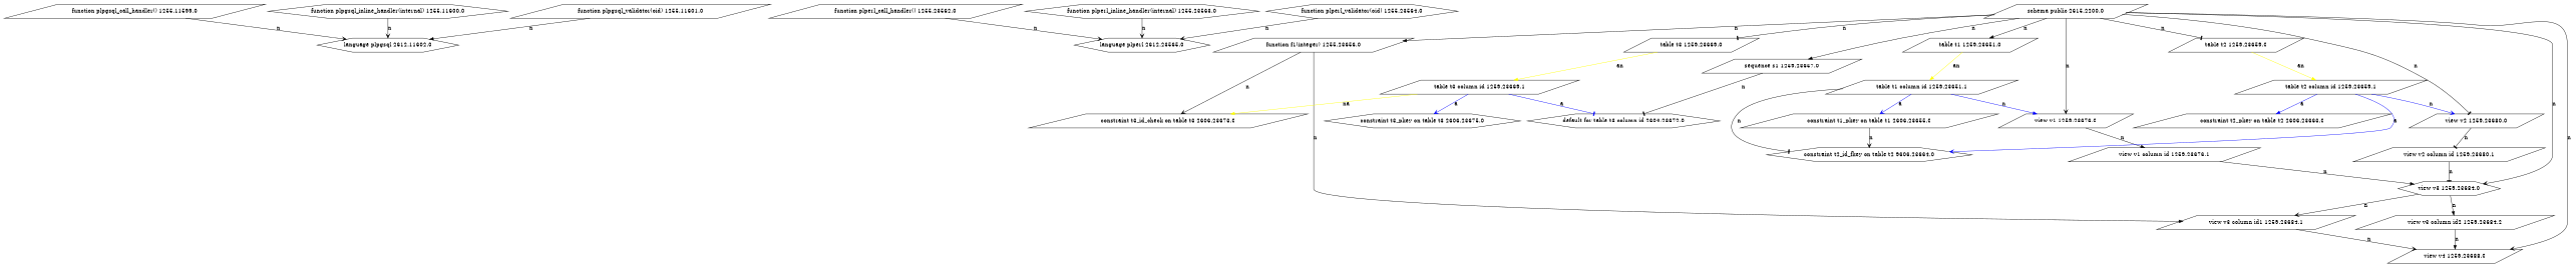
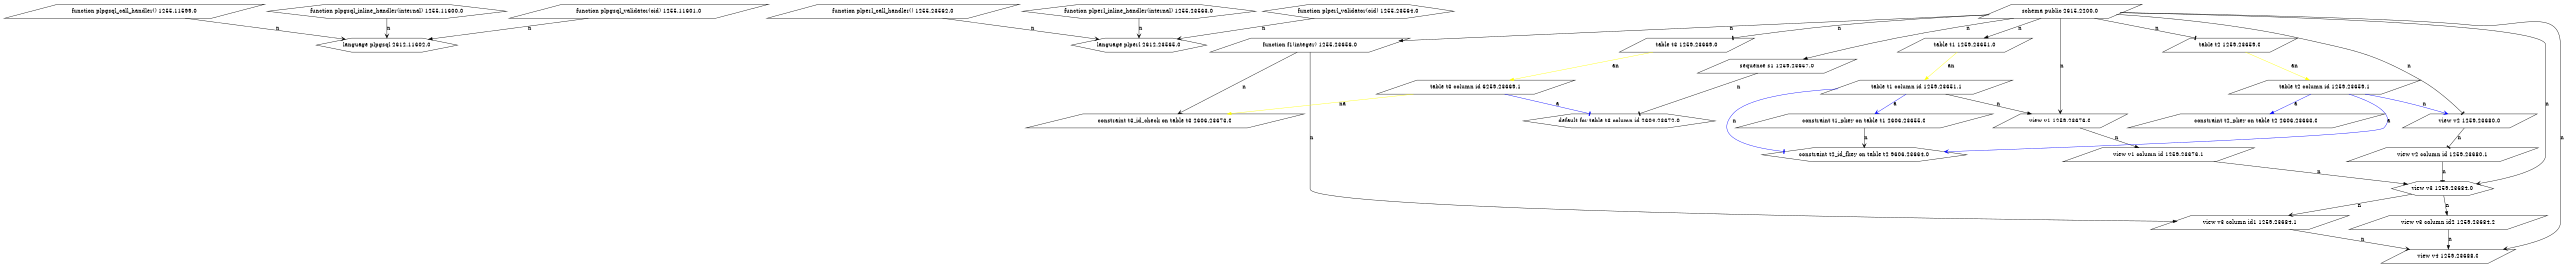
  digraph {
    node [shape=parallelogram]
    edge [arrowhead=vee color=black]
    "language plpgsql 2612.11602.0" [shape=hexagon]
    "function plpgsql_call_handler() 1255.11599.0"
    "function plpgsql_inline_handler(internal) 1255.11600.0" [shape=hexagon]
    "function plpgsql_validator(oid) 1255.11601.0"
    "language plperl 2612.23565.0" [shape=hexagon]
    "function plperl_call_handler() 1255.23562.0"
    "function plperl_inline_handler(internal) 1255.23563.0" [shape=hexagon]
    "function plperl_validator(oid) 1255.23564.0" [shape=hexagon]
    "function f1(integer) 1255.23656.0"
    "constraint t3_id_check on table t3 2606.23673.0"
    "view v3 column id1 1259.23684.1"
    "table t1 1259.23651.0"
    "table t1 column id 1259.23651.1"
    "view v1 1259.23676.0"
    "constraint t1_pkey on table t1 2606.23655.0"
    n16 [label="constraint t2_id_fkey on table t2 9606.23664.0" shape=hexagon]
    "view v1 column id 1259.23676.1"
    "view v3 1259.23684.0" [shape=hexagon]
    "default for table t3 column id 2604.23672.0" [shape=hexagon]
    "sequence s1 1259.23657.0"
    "table t2 1259.23659.0"
    "table t2 column id 1259.23659.1"
    "view v2 1259.23680.0"
    "constraint t2_pkey on table t2 2606.23663.0"
    "view v2 column id 1259.23680.1"
    "table t3 1259.23669.0"
-   "table t3 column id 1259.23669.1"
-   "constraint t3_pkey on table t3 2606.23675.0" [shape=hexagon]
+   "table t3 column id 1259.23669.1" [label="table t3 column id 6259.23669.1"]
    "view v3 column id2 1259.23684.2"
    "view v4 1259.23688.0"
    "schema public 2615.2200.0"
    "function plpgsql_call_handler() 1255.11599.0" -> "language plpgsql 2612.11602.0" [label=n]
    "function plpgsql_inline_handler(internal) 1255.11600.0" -> "language plpgsql 2612.11602.0" [label=n]
    "function plpgsql_validator(oid) 1255.11601.0" -> "language plpgsql 2612.11602.0" [arrowhead=normal label=n]
    "function plperl_call_handler() 1255.23562.0" -> "language plperl 2612.23565.0" [label=n]
    "function plperl_inline_handler(internal) 1255.23563.0" -> "language plperl 2612.23565.0" [label=n]
    "function plperl_validator(oid) 1255.23564.0" -> "language plperl 2612.23565.0" [label=n]
    "function f1(integer) 1255.23656.0" -> "constraint t3_id_check on table t3 2606.23673.0" [label=n]
    "function f1(integer) 1255.23656.0" -> "view v3 column id1 1259.23684.1" [arrowhead=normal label=n]
    "view v3 column id1 1259.23684.1" -> "view v4 1259.23688.0" [label=n]
    "table t1 1259.23651.0" -> "table t1 column id 1259.23651.1" [color=yellow label=an arrowhead=""]
-   "table t1 column id 1259.23651.1" -> "view v1 1259.23676.0" [arrowhead=normal color=blue label=n]
+   "table t1 column id 1259.23651.1" -> "view v1 1259.23676.0" [arrowhead=normal label=n]
    "table t1 column id 1259.23651.1" -> "constraint t1_pkey on table t1 2606.23655.0" [color=blue label=a]
-   "table t1 column id 1259.23651.1" -> n16 [arrowhead=tee label=n]
+   "table t1 column id 1259.23651.1" -> n16 [arrowhead=tee color=blue label=n]
    "view v1 1259.23676.0" -> "view v1 column id 1259.23676.1" [arrowhead=normal label=n]
    "constraint t1_pkey on table t1 2606.23655.0" -> n16 [label=n]
    "view v1 column id 1259.23676.1" -> "view v3 1259.23684.0" [arrowhead=normal label=n]
    "view v3 1259.23684.0" -> "view v3 column id1 1259.23684.1" [label=n]
    "view v3 1259.23684.0" -> "view v3 column id2 1259.23684.2" [arrowhead=normal label=n]
    "sequence s1 1259.23657.0" -> "default for table t3 column id 2604.23672.0" [arrowhead=tee label=n]
    "table t2 1259.23659.0" -> "table t2 column id 1259.23659.1" [color=yellow label=an arrowhead=""]
    "table t2 column id 1259.23659.1" -> n16 [color=blue label=a]
    "table t2 column id 1259.23659.1" -> "view v2 1259.23680.0" [color=blue label=n]
    "table t2 column id 1259.23659.1" -> "constraint t2_pkey on table t2 2606.23663.0" [arrowhead=normal color=blue label=a]
    "view v2 1259.23680.0" -> "view v2 column id 1259.23680.1" [arrowhead=tee label=n]
    "view v2 column id 1259.23680.1" -> "view v3 1259.23684.0" [arrowhead=tee label=n]
    "table t3 1259.23669.0" -> "table t3 column id 1259.23669.1" [color=yellow label=an arrowhead=""]
    "table t3 column id 1259.23669.1" -> "constraint t3_id_check on table t3 2606.23673.0" [color=yellow label=na arrowhead=""]
    "table t3 column id 1259.23669.1" -> "default for table t3 column id 2604.23672.0" [arrowhead=tee color=blue label=a]
-   "table t3 column id 1259.23669.1" -> "constraint t3_pkey on table t3 2606.23675.0" [color=blue label=a]
    "view v3 column id2 1259.23684.2" -> "view v4 1259.23688.0" [arrowhead=normal label=n]
    "schema public 2615.2200.0" -> "function f1(integer) 1255.23656.0" [arrowhead=normal label=n]
    "schema public 2615.2200.0" -> "table t1 1259.23651.0" [arrowhead=normal label=n]
    "schema public 2615.2200.0" -> "view v1 1259.23676.0" [label=n]
    "schema public 2615.2200.0" -> "view v3 1259.23684.0" [label=n]
    "schema public 2615.2200.0" -> "sequence s1 1259.23657.0" [arrowhead=normal label=n]
    "schema public 2615.2200.0" -> "table t2 1259.23659.0" [arrowhead=tee label=n]
    "schema public 2615.2200.0" -> "view v2 1259.23680.0" [arrowhead=tee label=n]
    "schema public 2615.2200.0" -> "table t3 1259.23669.0" [arrowhead=tee label=n]
    "schema public 2615.2200.0" -> "view v4 1259.23688.0" [label=n]
  }
